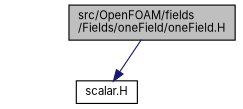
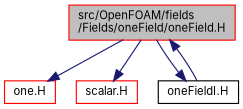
  digraph {
    fontname=Inter
    node [color=black fontname=Inter fontsize=10 shape=record]
    edge [color=midnightblue fontname=Inter fontsize=10 labelfontname=FreeSans labelfontsize=10 style=solid]
-   n1 [fillcolor=grey75 fontcolor=black height=0.2 label="src/OpenFOAM/fields\l/Fields/oneField/oneField.H" style=filled width=0.4]
-   n3 [height=0.2 label="scalar.H" width=0.4]
+   n1 [color=red fillcolor=grey75 fontcolor=black height=0.2 label="src/OpenFOAM/fields\l/Fields/oneField/oneField.H" style=filled width=0.4]
+   n2 [color=red height=0.2 label="one.H" width=0.4]
+   n3 [color=red height=0.2 label="scalar.H" width=0.4]
+   n4 [height=0.2 label="oneFieldI.H" width=0.4]
+   n1 -> n2
    n1 -> n3
+   n1 -> n4
+   n4 -> n1
  }
